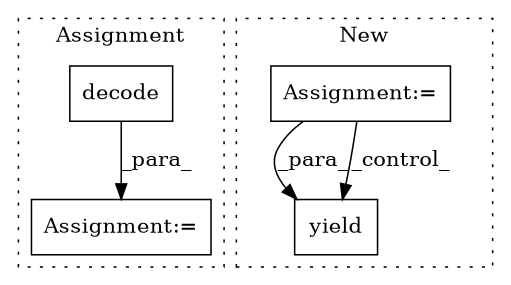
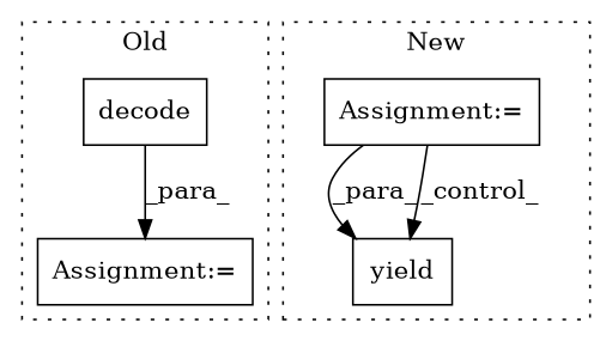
  digraph {
    node [a=7 l=1 shape=box]
    n1 [a=32 l="7,1" label=decode s="3228,3242"]
    n2 [label="Assignment:=" s=3222]
    n3 [a=112 l=7 label=yield s=11784]
    n4 [label="Assignment:=" s=11619]
    subgraph cluster_1 {
-     label=Assignment
+     label=Old
      style=dotted
      n1
      n2
    }
    subgraph cluster_2 {
      label=New
      style=dotted
      n3
      n4
    }
    n1 -> n2 [label=_para_]
    n4 -> n3 [label=_para_]
    n4 -> n3 [label=_control_]
  }
